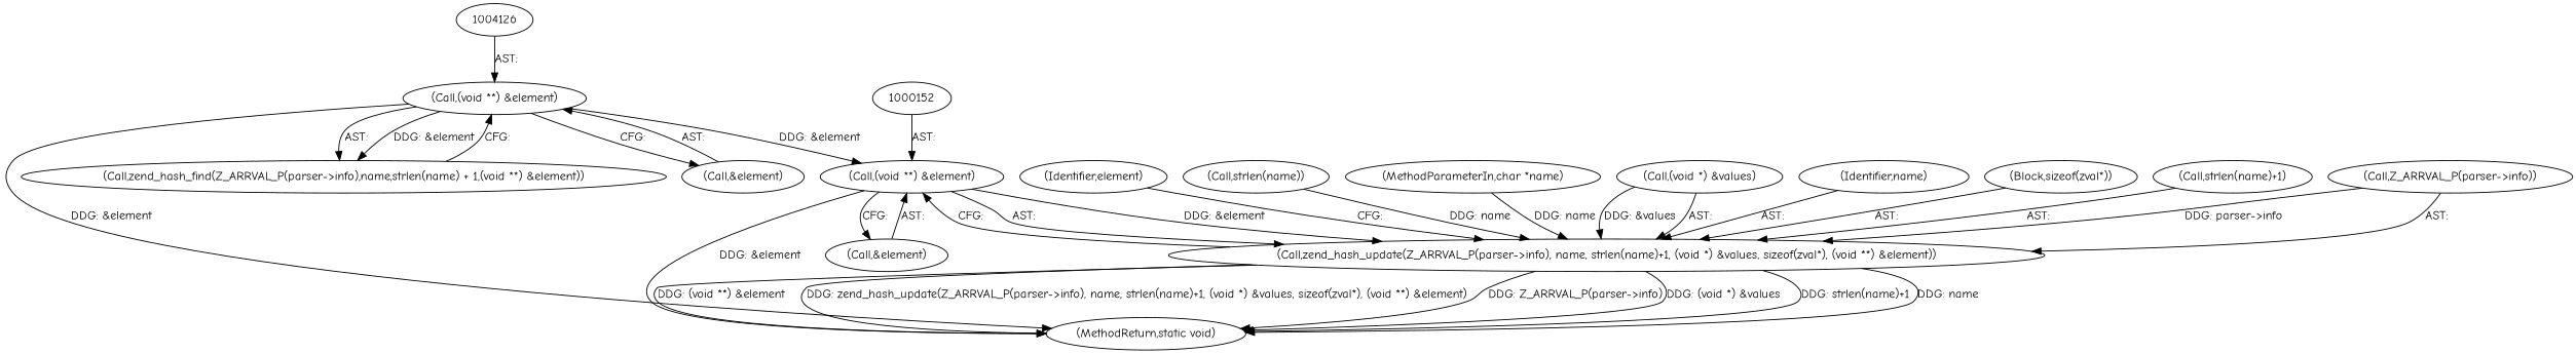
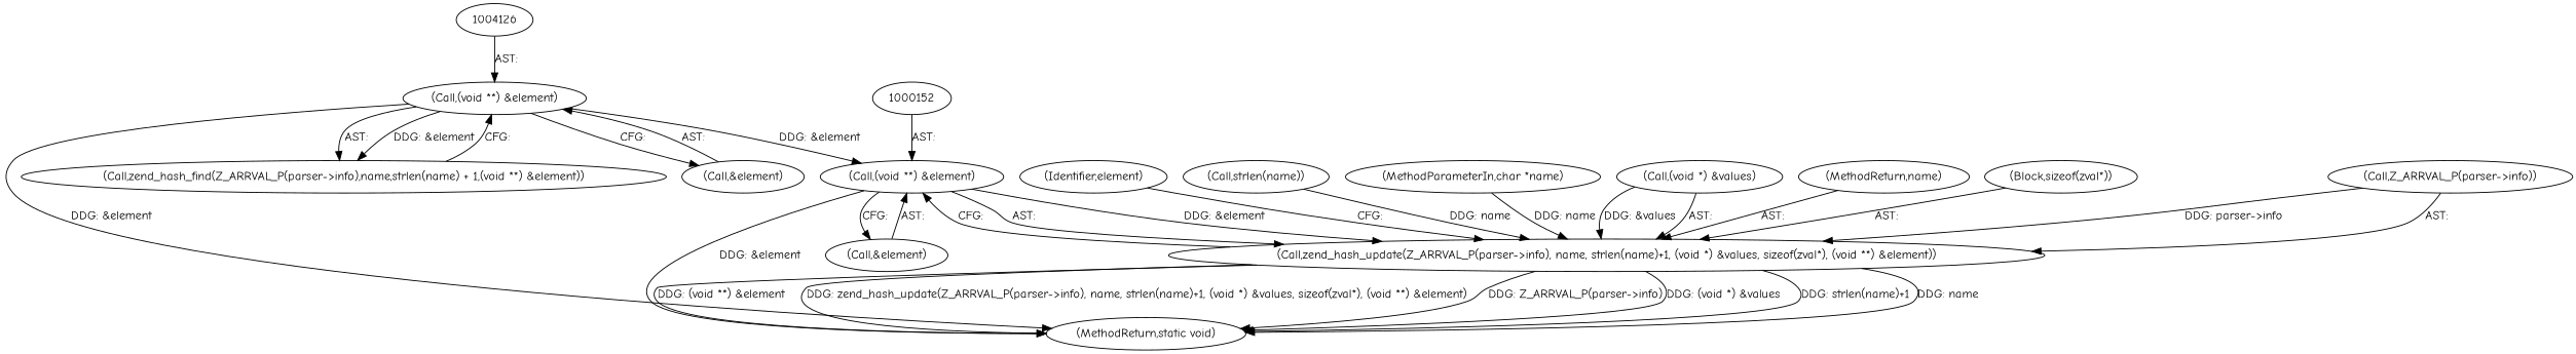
  digraph {
    fontname="Comic Neue"
    node [fontname="Comic Neue"]
    edge [fontname="Comic Neue"]
    n1 [label="(Call,(void **) &element)"]
    n2 [label="(Call,zend_hash_update(Z_ARRVAL_P(parser->info), name, strlen(name)+1, (void *) &values, sizeof(zval*), (void **) &element))"]
    n3 [label="(MethodReturn,static void)"]
    n4 [label="(Call,&element)"]
    n5 [label="(Call,(void **) &element)"]
    n6 [label="(Call,zend_hash_find(Z_ARRVAL_P(parser->info),name,strlen(name) + 1,(void **) &element))"]
    n7 [label="(Call,&element)"]
    n8 [label="(Identifier,element)"]
    n9 [label="(Call,strlen(name))"]
    n10 [label="(MethodParameterIn,char *name)"]
    n11 [label="(Call,(void *) &values)"]
-   n12 [label="(Identifier,name)"]
+   n12 [label="(MethodReturn,name)"]
    n13 [label="(Block,sizeof(zval*))"]
-   n14 [label="(Call,strlen(name)+1)"]
    n15 [label="(Call,Z_ARRVAL_P(parser->info))"]
    1000152
    n17 [label=1004126]
    n1 -> n2 [label="AST: "]
    n1 -> n2 [label="DDG: &element"]
    n1 -> n3 [label="DDG: &element"]
    n1 -> n4 [label="CFG: "]
    n2 -> n1 [label="CFG: "]
    n2 -> n3 [label="DDG: strlen(name)+1"]
    n2 -> n3 [label="DDG: name"]
    n2 -> n3 [label="DDG: (void **) &element"]
    n2 -> n3 [label="DDG: zend_hash_update(Z_ARRVAL_P(parser->info), name, strlen(name)+1, (void *) &values, sizeof(zval*), (void **) &element)"]
    n2 -> n3 [label="DDG: Z_ARRVAL_P(parser->info)"]
    n2 -> n3 [label="DDG: (void *) &values"]
    n4 -> n1 [label="AST: "]
    n5 -> n1 [label="DDG: &element"]
    n5 -> n3 [label="DDG: &element"]
    n5 -> n6 [label="AST: "]
    n5 -> n6 [label="DDG: &element"]
    n5 -> n7 [label="CFG: "]
    n6 -> n5 [label="CFG: "]
    n7 -> n5 [label="AST: "]
    n8 -> n2 [label="CFG: "]
    n9 -> n2 [label="DDG: name"]
    n10 -> n2 [label="DDG: name"]
    n11 -> n2 [label="AST: "]
    n11 -> n2 [label="DDG: &values"]
    n12 -> n2 [label="AST: "]
    n13 -> n2 [label="AST: "]
-   n14 -> n2 [label="AST: "]
    n15 -> n2 [label="AST: "]
    n15 -> n2 [label="DDG: parser->info"]
    1000152 -> n1 [label="AST: "]
    n17 -> n5 [label="AST: "]
  }
